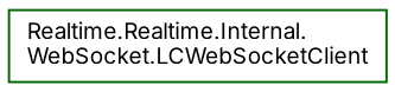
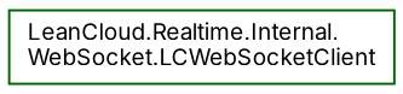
  digraph {
    rankdir=LR
    fontname=Inter
-   n1 [color=darkgreen fillcolor=white fontname=Inter fontsize=10 height=0.2 label="Realtime.Realtime.Internal.\lWebSocket.LCWebSocketClient" shape=record style=filled width=0.4]
+   n1 [color=darkgreen fillcolor=white fontname=Inter fontsize=10 height=0.2 label="LeanCloud.Realtime.Internal.\lWebSocket.LCWebSocketClient" shape=record style=filled width=0.4]
  }
